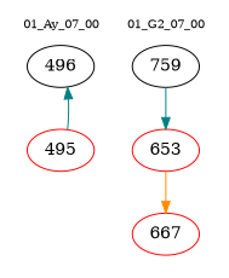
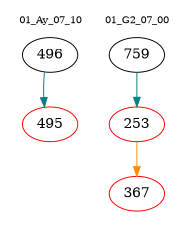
  digraph {
    node [color=red]
    edge [color=teal]
    n1 [color=black label=496]
    n2 [label=495]
    n3 [color=black label=759]
-   n4 [label=653]
-   n5 [label=667]
+   n4 [label=253]
+   n5 [label=367]
    subgraph cluster_1 {
      color=white
      fontsize=10
-     label="01_Ay_07_00"
+     label="01_Ay_07_10"
      n1
      n2
    }
    subgraph cluster_2 {
      color=white
      fontsize=10
      label="01_G2_07_00"
      n3
      n4
      n5
    }
-   n2 -> n1
+   n1 -> n2
    n3 -> n4
    n4 -> n5 [color=darkorange]
  }
